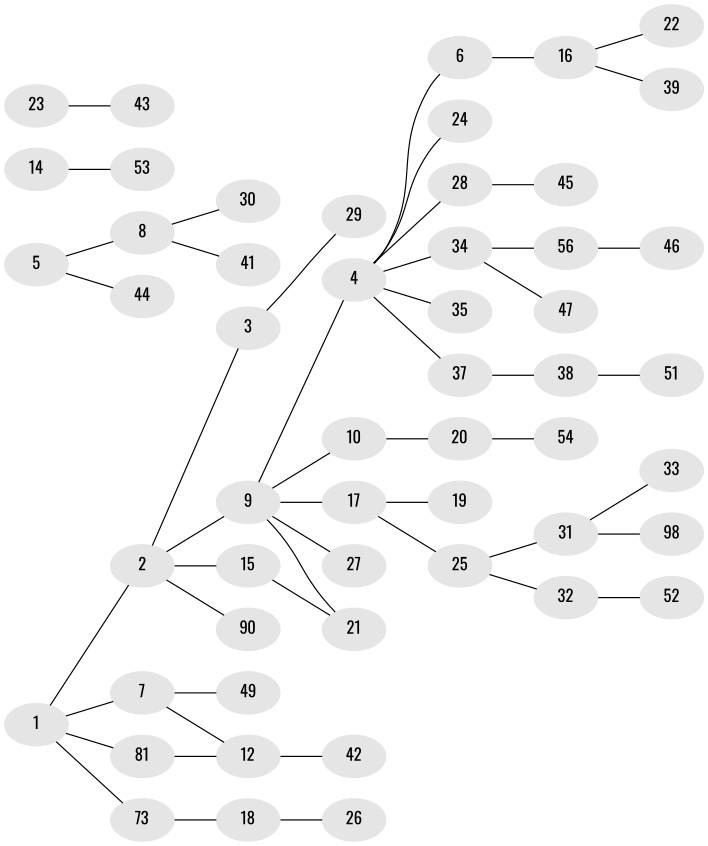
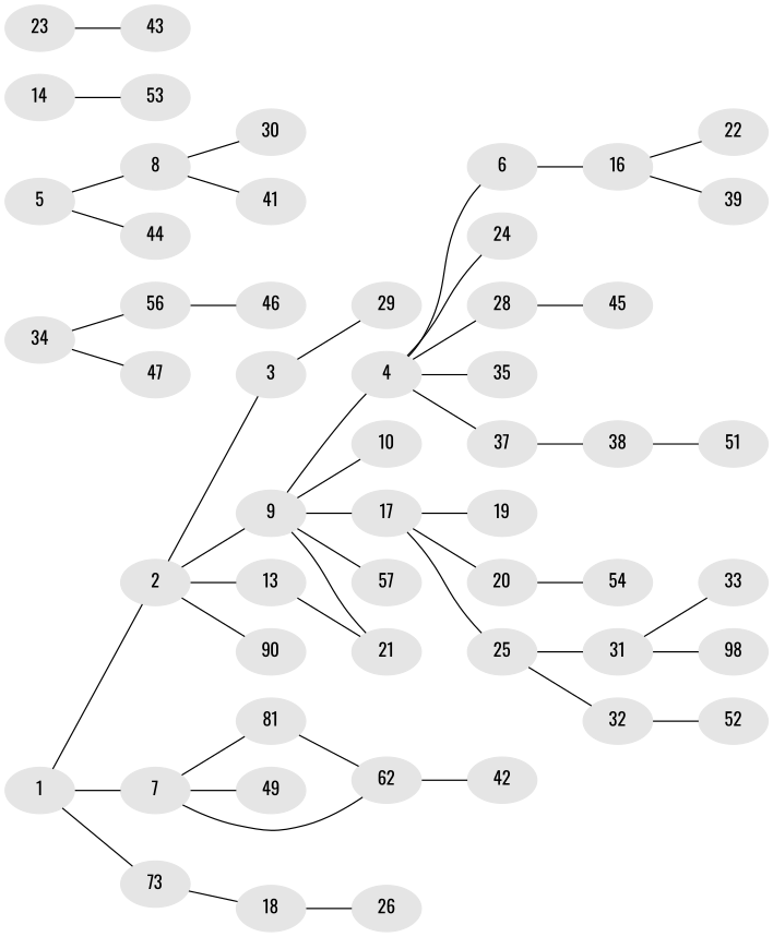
  graph {
    fontname=Oswald
    rankdir=LR
    node [color=gray90 fontname=Oswald style=filled]
    edge [fontname=Oswald]
    1
    2
    7
    n4 [label=73]
    3
    9
-   15
+   15 [label=13]
    n8 [label=90]
    n9 [label=81]
    49
-   12
+   12 [label=62]
    18
    29
    4
    6
    24
    28
    34
    35
    37
    5
    8
    44
    10
    17
    21
-   27
+   27 [label=57]
    16
    45
    n30 [label=56]
    47
    38
    30
    41
    22
    39
    14
    53
    51
    19
    20
    25
    42
    26
    23
    43
    54
    31
    32
    33
    n51 [label=98]
    52
    46
    1 -- 2
    1 -- 7
    1 -- n4
    2 -- 3
    2 -- 9
    2 -- 15
    2 -- n8
-   1 -- n9
+   7 -- n9
    7 -- 49
    7 -- 12
    n4 -- 18
    3 -- 29
    9 -- 4
    9 -- 10
    9 -- 17
    9 -- 21
    9 -- 27
    15 -- 21
    n9 -- 12
    12 -- 42
    18 -- 26
    4 -- 6
    4 -- 24
    4 -- 28
-   4 -- 34
    4 -- 35
    4 -- 37
    6 -- 16
    28 -- 45
    34 -- n30
    34 -- 47
    37 -- 38
    5 -- 8
    5 -- 44
    8 -- 30
    8 -- 41
    17 -- 19
-   10 -- 20
+   17 -- 20
    17 -- 25
    16 -- 22
    16 -- 39
    n30 -- 46
    38 -- 51
    14 -- 53
    20 -- 54
    25 -- 31
    25 -- 32
    23 -- 43
    31 -- 33
    31 -- n51
    32 -- 52
  }
